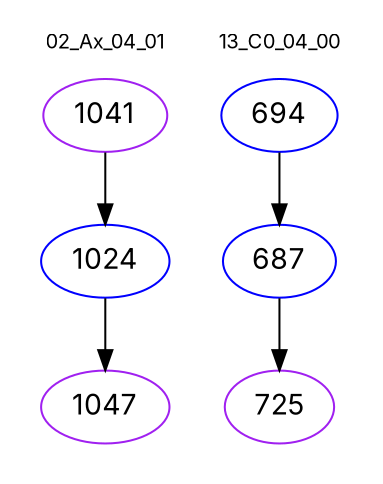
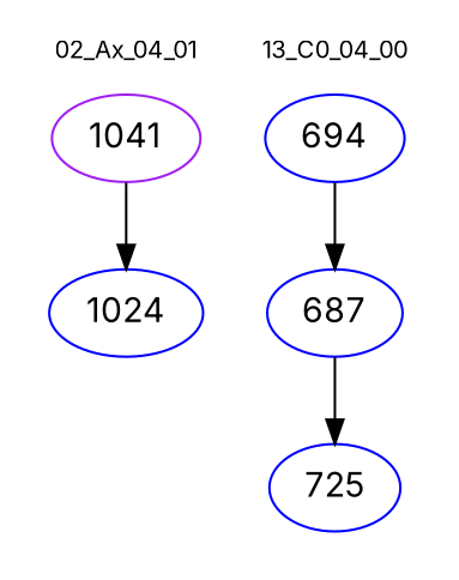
  digraph {
    fontname=Inter
    node [color=blue fontname=Inter]
    edge [color=black fontname=Inter]
    n1 [color=purple label=1041]
    n2 [label=1024]
-   n3 [color=purple label=1047]
    n4 [label=694]
    n5 [label=687]
-   n6 [color=purple label=725]
+   n6 [label=725]
    subgraph cluster_1 {
      color=white
      fontsize=10
      label="02_Ax_04_01"
      n1
      n2
-     n3
    }
    subgraph cluster_2 {
      color=white
      fontsize=10
      label="13_C0_04_00"
      n4
      n5
      n6
    }
    n1 -> n2
-   n2 -> n3
    n4 -> n5
    n5 -> n6
  }
